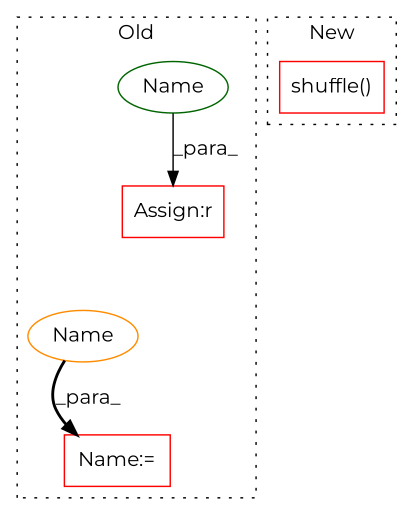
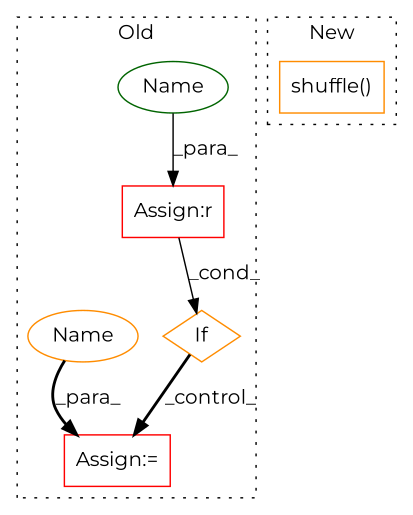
  digraph {
    fontname=Montserrat
    node [a=87 color=darkorange fontname=Montserrat l=3 s=3131 shape=box]
    edge [fontname=Montserrat style=bold]
-   n2 [a=68 color=red label="Name:=" s=3183]
+   n1 [a=96 label=If s=3128 shape=diamond]
+   n2 [a=68 color=red label="Assign:=" s=3183]
    n3 [a=40 color=red l=20 label="Assign:r"]
    n4 [color=darkgreen l=8 label=Name shape=ellipse]
    n5 [l=8 label=Name s=3186 shape=ellipse]
-   n6 [a=75 color=red l="15,1" label="shuffle()" s="6152,6178"]
+   n6 [a=75 l="15,1" label="shuffle()" s="6152,6178"]
    subgraph cluster_1 {
      label=Old
      style=dotted
+     n1
      n2
      n3
      n4
      n5
    }
    subgraph cluster_2 {
      label=New
      style=dotted
      n6
    }
+   n1 -> n2 [label=_control_]
+   n3 -> n1 [label=_cond_ style=solid]
    n4 -> n3 [label=_para_ style=solid]
    n5 -> n2 [label=_para_]
  }
